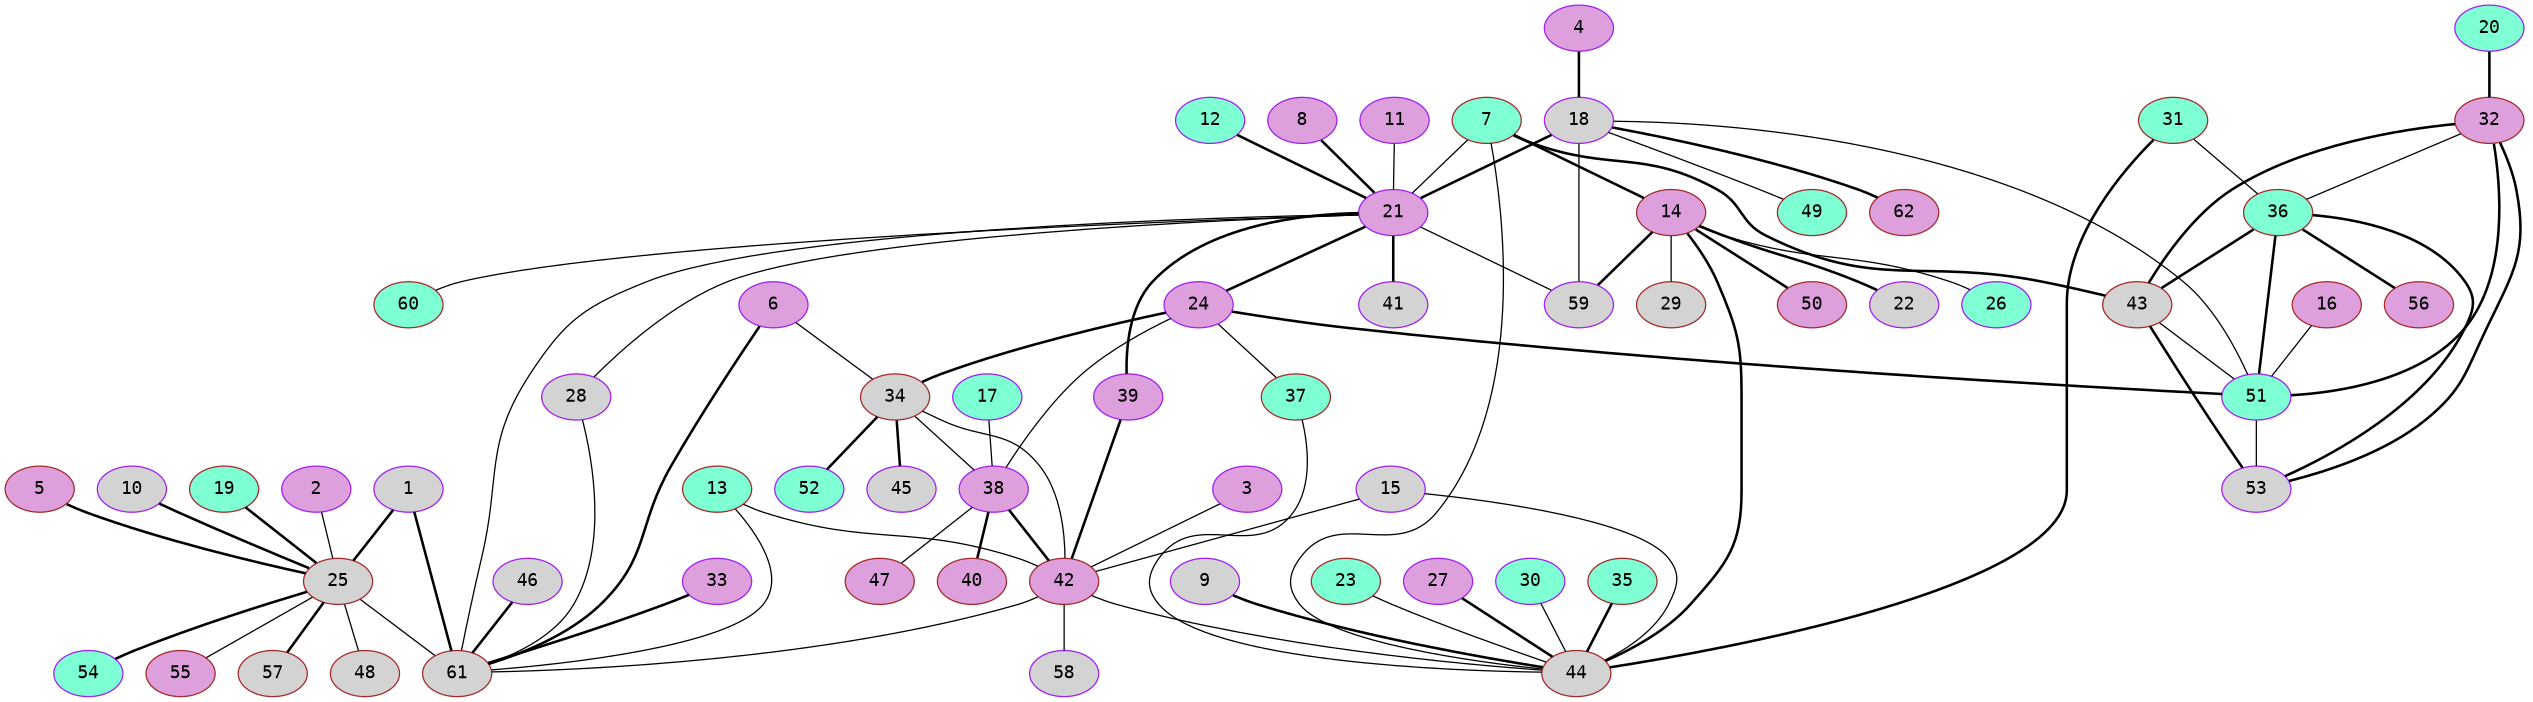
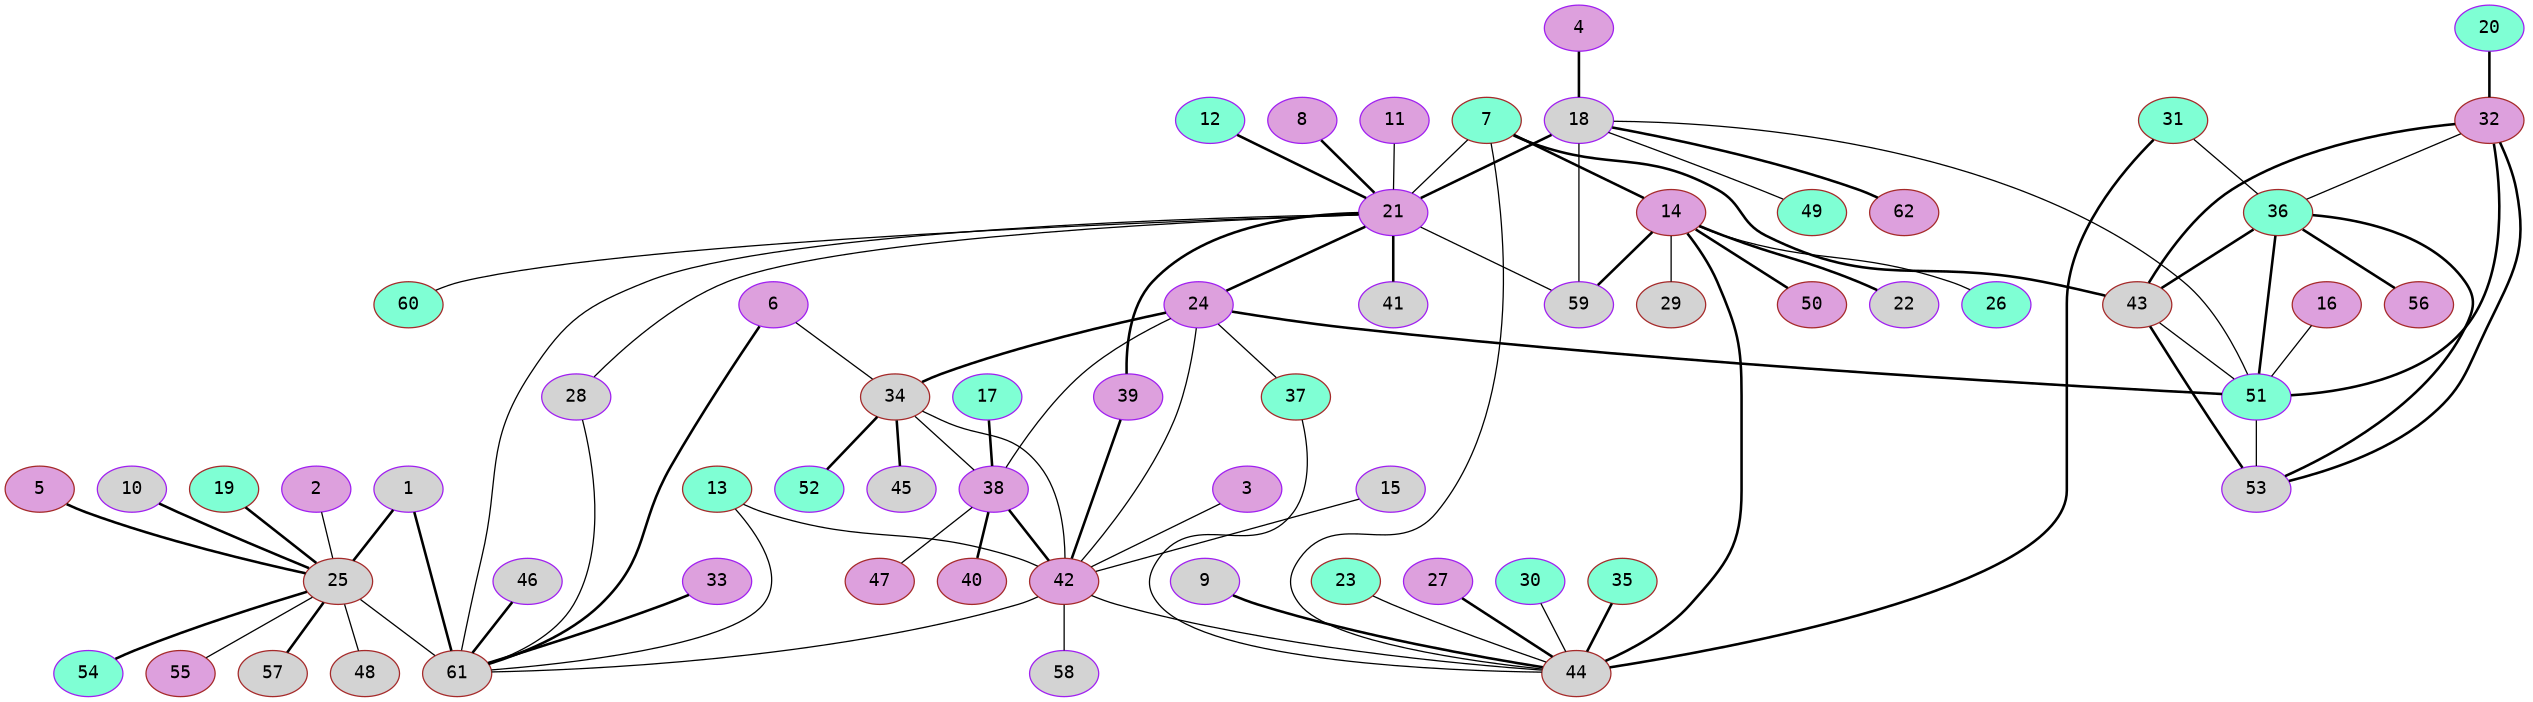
  graph {
    fontname="DejaVu Sans Mono"
    node [color=purple fillcolor=plum fontname="DejaVu Sans Mono" style=filled]
    edge [fontname="DejaVu Sans Mono" style=bold weight=1.0]
    1 [fillcolor=lightgrey]
    25 [color=brown fillcolor=lightgrey]
    61 [color=brown fillcolor=lightgrey]
    48 [color=brown fillcolor=lightgrey]
    54 [fillcolor=aquamarine]
    55 [color=brown]
    57 [color=brown fillcolor=lightgrey]
    36 [color=brown fillcolor=aquamarine]
    43 [color=brown fillcolor=lightgrey]
    51 [fillcolor=aquamarine]
    53 [fillcolor=lightgrey]
    56 [color=brown]
    2
    42 [color=brown]
    3
    44 [color=brown fillcolor=lightgrey]
    58 [fillcolor=lightgrey]
    18 [fillcolor=lightgrey]
    4
    21
    59 [fillcolor=lightgrey]
    49 [color=brown fillcolor=aquamarine]
    62 [color=brown]
    5 [color=brown]
    6
    34 [color=brown fillcolor=lightgrey]
    38
    45 [fillcolor=lightgrey]
    52 [fillcolor=aquamarine]
    7 [color=brown fillcolor=aquamarine]
    14 [color=brown]
    22 [fillcolor=lightgrey]
    26 [fillcolor=aquamarine]
    29 [color=brown fillcolor=lightgrey]
    50 [color=brown]
    24
    28 [fillcolor=lightgrey]
    39
    41 [fillcolor=lightgrey]
    60 [color=brown fillcolor=aquamarine]
    8
    9 [fillcolor=lightgrey]
    10 [fillcolor=lightgrey]
    11
    12 [fillcolor=aquamarine]
    13 [color=brown fillcolor=aquamarine]
    15 [fillcolor=lightgrey]
    16 [color=brown]
    17 [fillcolor=aquamarine]
    40 [color=brown]
    47 [color=brown]
    19 [color=brown fillcolor=aquamarine]
    20 [fillcolor=aquamarine]
    32 [color=brown]
    37 [color=brown fillcolor=aquamarine]
    23 [color=brown fillcolor=aquamarine]
    27
    30 [fillcolor=aquamarine]
    31 [color=brown fillcolor=aquamarine]
    33
    35 [color=brown fillcolor=aquamarine]
    46 [fillcolor=lightgrey]
    1 -- 25 [weight=3.0]
    1 -- 61 [weight=2.0]
    25 -- 61 [style=solid weight=6.0]
    25 -- 48 [style=solid]
    25 -- 54
    25 -- 55 [style=solid]
    25 -- 57
    36 -- 43
    36 -- 51 [weight=2.0]
    36 -- 53
    36 -- 56
    43 -- 51 [style=solid weight=2.0]
    43 -- 53
    51 -- 53 [style=solid weight=2.0]
    2 -- 25 [style=solid]
    42 -- 61 [style=solid]
    42 -- 44 [style=solid]
    42 -- 58 [style=solid]
    3 -- 42 [style=solid]
    18 -- 51 [style=solid]
    18 -- 21 [weight=6.0]
    18 -- 59 [style=solid weight=3.0]
    18 -- 49 [style=solid]
    18 -- 62
    4 -- 18
    21 -- 61 [style=solid]
    21 -- 59 [style=solid weight=2.0]
    21 -- 24
    21 -- 28 [style=solid]
    21 -- 39
    21 -- 41
    21 -- 60 [style=solid]
    5 -- 25
    6 -- 61
    6 -- 34 [style=solid]
    34 -- 42 [style=solid weight=4.0]
    34 -- 38 [style=solid weight=2.0]
    34 -- 45
    34 -- 52
    38 -- 42 [weight=2.0]
    38 -- 40
    38 -- 47 [style=solid]
    7 -- 43
    7 -- 44 [style=solid]
    7 -- 21 [style=solid]
    7 -- 14 [weight=4.0]
    14 -- 44 [weight=4.0]
    14 -- 59
    14 -- 22
    14 -- 26 [style=solid]
    14 -- 29 [style=solid]
    14 -- 50
    24 -- 51
+   24 -- 42 [style=solid weight=2.0]
    24 -- 34 [weight=2.0]
    24 -- 38 [style=solid]
    24 -- 37 [style=solid]
    28 -- 61 [style=solid]
    39 -- 42
    8 -- 21
    9 -- 44
    10 -- 25
    11 -- 21 [style=solid]
    12 -- 21
    13 -- 61 [style=solid]
    13 -- 42 [style=solid]
    15 -- 42 [style=solid]
-   15 -- 44 [style=solid]
    16 -- 51 [style=solid]
-   17 -- 38 [style=solid]
+   17 -- 38
    19 -- 25
    20 -- 32
    32 -- 36 [style=solid]
    32 -- 43
    32 -- 51 [weight=2.0]
    32 -- 53
    37 -- 44 [style=solid]
    23 -- 44 [style=solid]
    27 -- 44
    30 -- 44 [style=solid]
    31 -- 36 [style=solid]
    31 -- 44
    33 -- 61
    35 -- 44
    46 -- 61
  }
